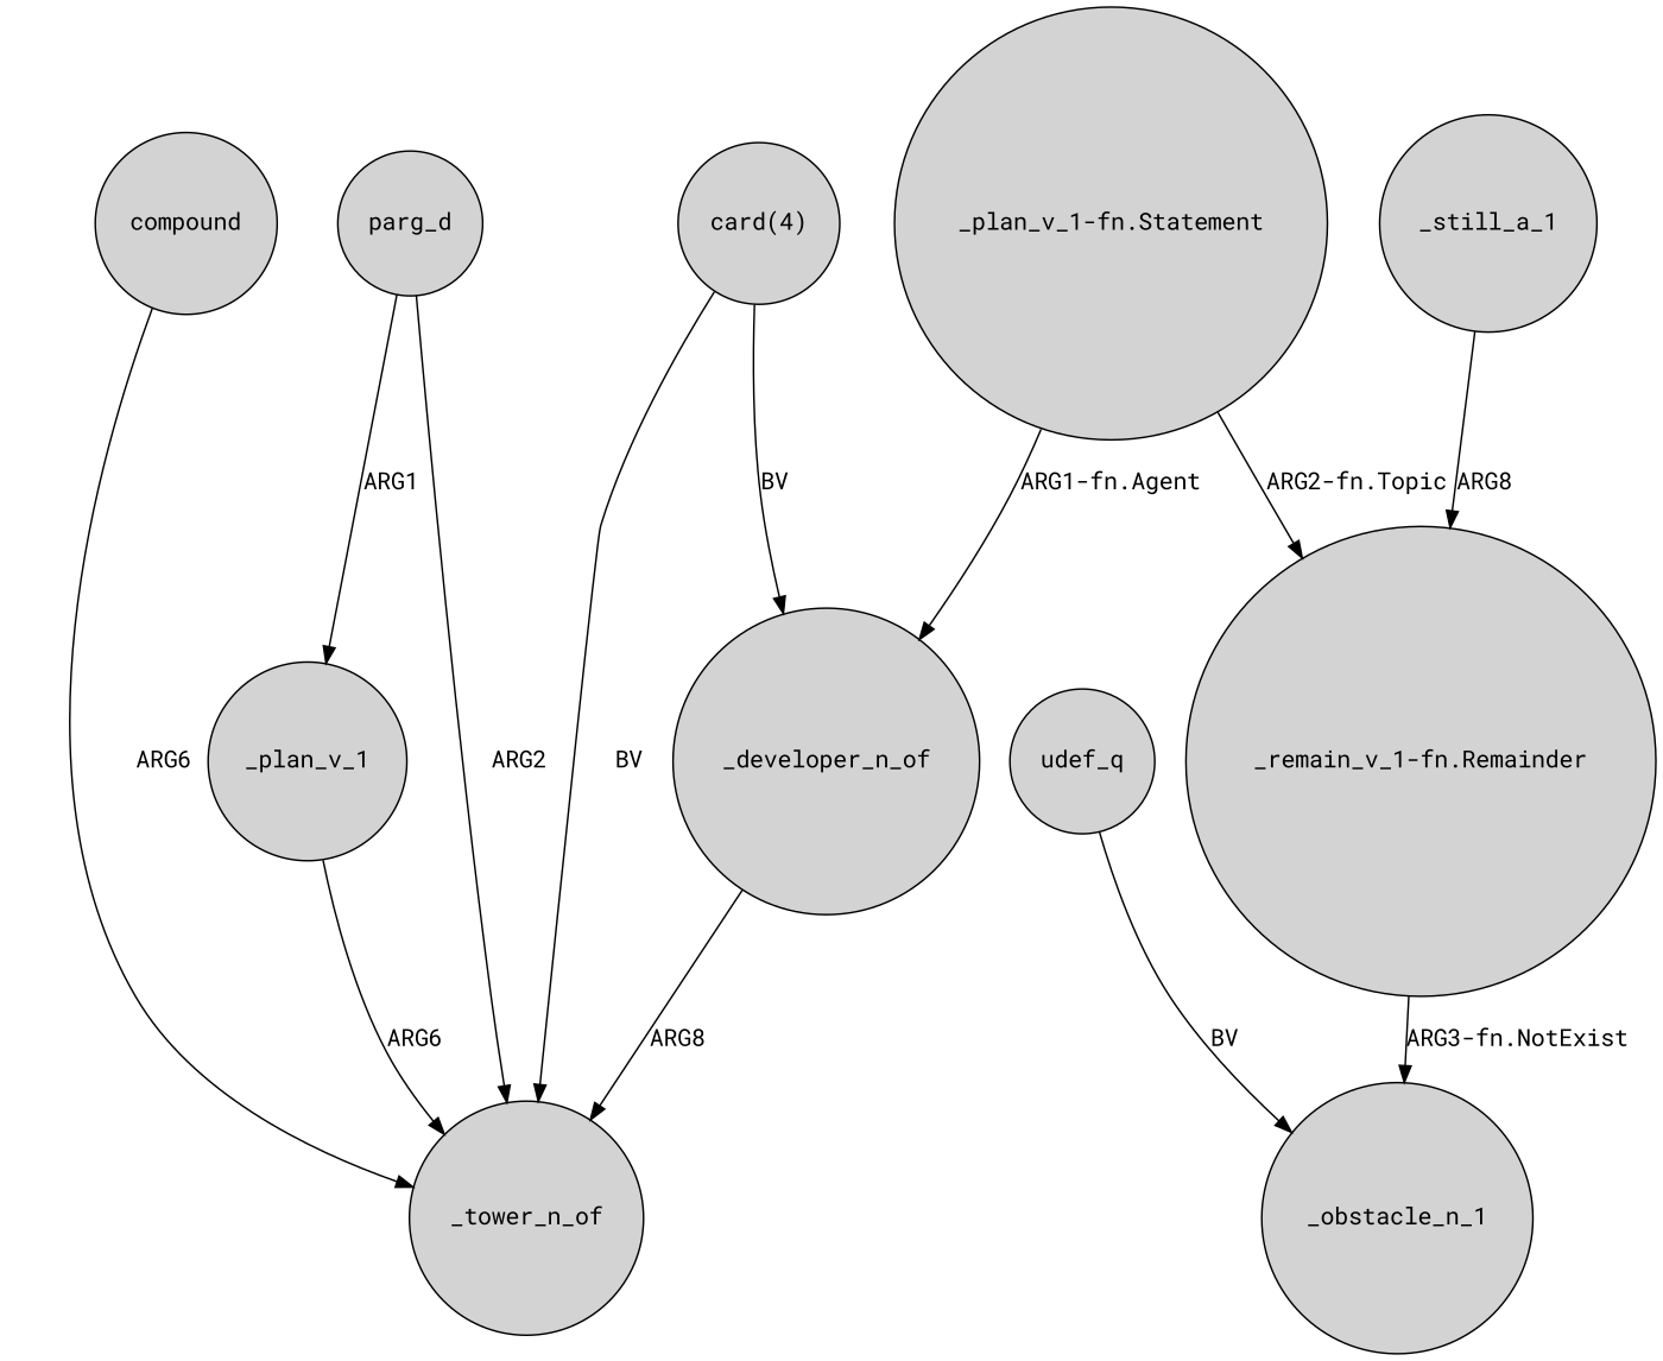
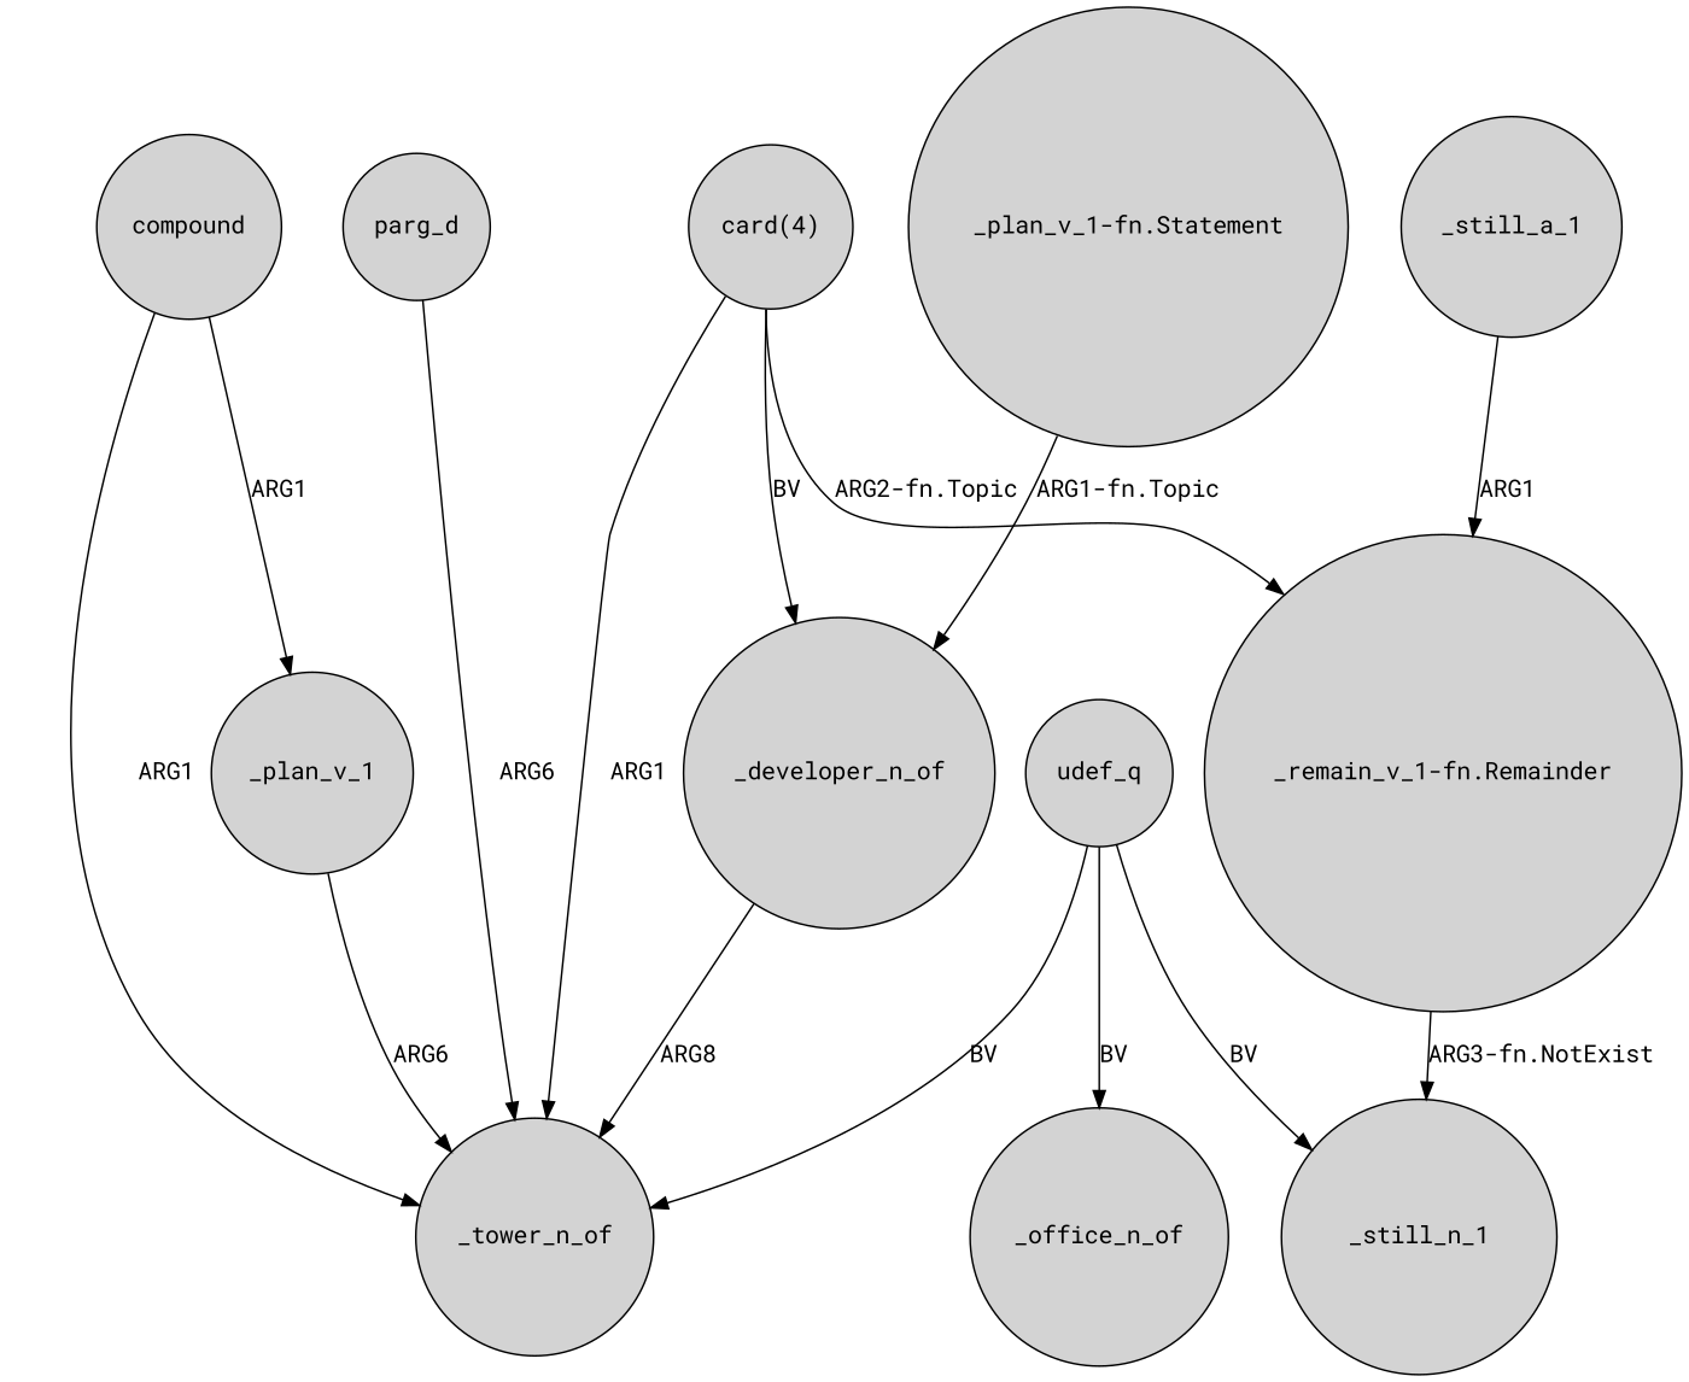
  digraph {
    fontname="Roboto Mono"
    node [fontname="Roboto Mono" shape=circle style=filled]
    edge [fontname="Roboto Mono"]
    _developer_n_of
    _tower_n_of
    udef_q
-   _obstacle_n_1
+   _office_n_of
+   _obstacle_n_1 [label=_still_n_1]
    _still_a_1
    "_remain_v_1-fn.Remainder"
    n8 [label="_plan_v_1-fn.Statement"]
    _plan_v_1
    "card(4)"
    compound
    parg_d
    _developer_n_of -> _tower_n_of [label=ARG8]
+   udef_q -> _tower_n_of [label=BV]
+   udef_q -> _office_n_of [label=BV]
    udef_q -> _obstacle_n_1 [label=BV]
-   _still_a_1 -> "_remain_v_1-fn.Remainder" [label=ARG8]
+   _still_a_1 -> "_remain_v_1-fn.Remainder" [label=ARG1]
    "_remain_v_1-fn.Remainder" -> _obstacle_n_1 [label="ARG3-fn.NotExist"]
-   n8 -> _developer_n_of [label="ARG1-fn.Agent"]
-   n8 -> "_remain_v_1-fn.Remainder" [label="ARG2-fn.Topic"]
+   n8 -> _developer_n_of [label="ARG1-fn.Topic"]
+   "card(4)" -> "_remain_v_1-fn.Remainder" [label="ARG2-fn.Topic"]
    _plan_v_1 -> _tower_n_of [label=ARG6]
    "card(4)" -> _developer_n_of [label=BV]
-   "card(4)" -> _tower_n_of [label=BV]
-   compound -> _tower_n_of [label=ARG6]
-   parg_d -> _tower_n_of [label=ARG2]
-   parg_d -> _plan_v_1 [label=ARG1]
+   "card(4)" -> _tower_n_of [label=ARG1]
+   compound -> _tower_n_of [label=ARG1]
+   parg_d -> _tower_n_of [label=ARG6]
+   compound -> _plan_v_1 [label=ARG1]
  }
